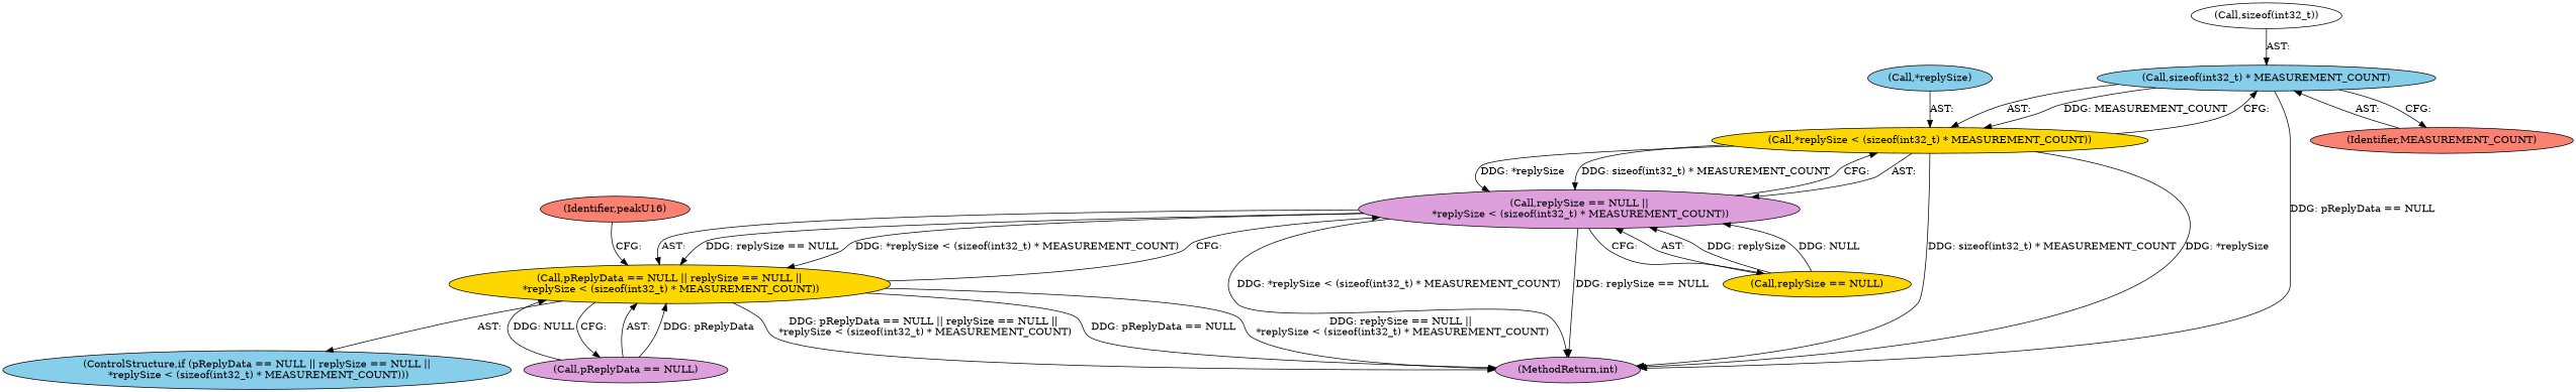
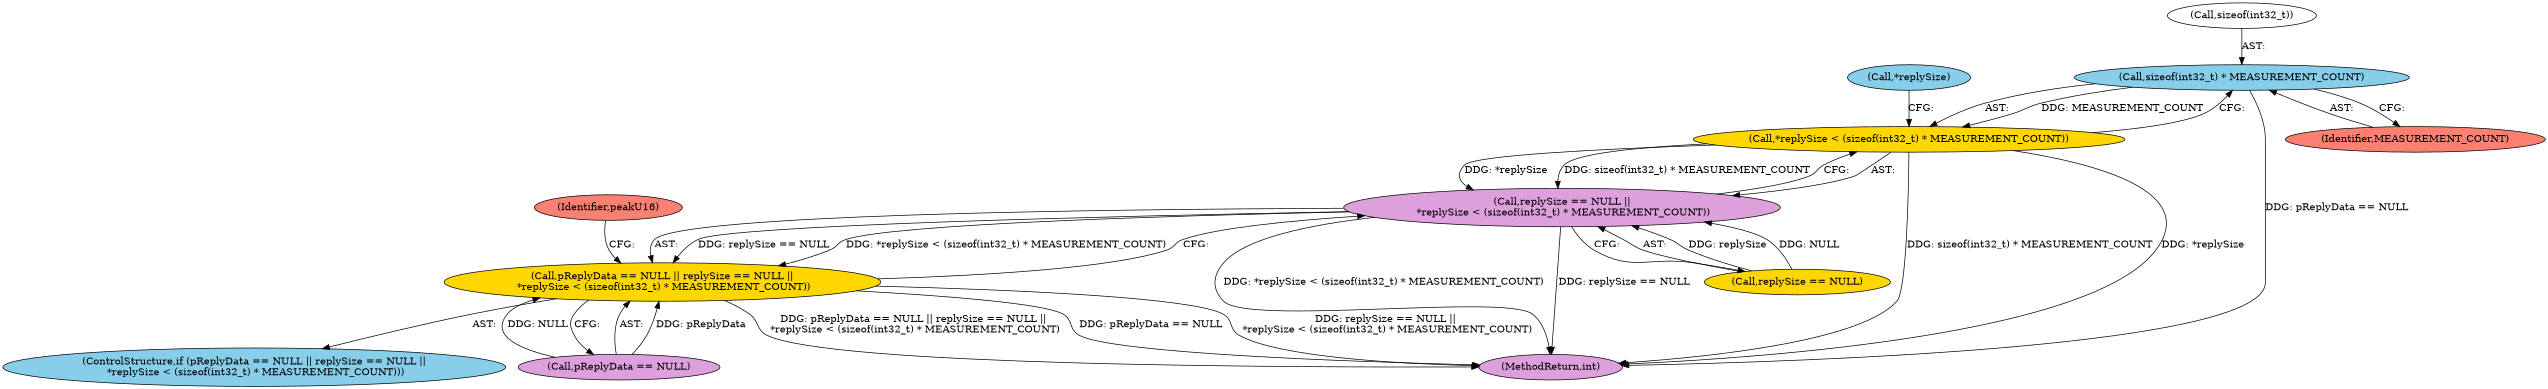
  digraph {
    node [fillcolor=skyblue style=filled]
    n1 [label="(Call,sizeof(int32_t) * MEASUREMENT_COUNT)"]
    n2 [fillcolor=gold label="(Call,*replySize < (sizeof(int32_t) * MEASUREMENT_COUNT))"]
    n3 [fillcolor=plum label="(MethodReturn,int)"]
    n4 [fillcolor=salmon label="(Identifier,MEASUREMENT_COUNT)"]
    n5 [fillcolor=plum label="(Call,replySize == NULL ||\n *replySize < (sizeof(int32_t) * MEASUREMENT_COUNT))"]
    n6 [fillcolor=gold label="(Call,pReplyData == NULL || replySize == NULL ||\n *replySize < (sizeof(int32_t) * MEASUREMENT_COUNT))"]
    n7 [fillcolor=gold label="(Call,replySize == NULL)"]
    n8 [label="(ControlStructure,if (pReplyData == NULL || replySize == NULL ||\n *replySize < (sizeof(int32_t) * MEASUREMENT_COUNT)))"]
    n9 [fillcolor=plum label="(Call,pReplyData == NULL)"]
    n10 [fillcolor=white label="(Call,sizeof(int32_t))"]
    n11 [label="(Call,*replySize)"]
    n12 [fillcolor=salmon label="(Identifier,peakU16)"]
    n1 -> n2 [label="AST: "]
    n1 -> n2 [label="DDG: MEASUREMENT_COUNT"]
    n1 -> n3 [label="DDG: pReplyData == NULL"]
    n1 -> n4 [label="CFG: "]
    n2 -> n1 [label="CFG: "]
    n2 -> n3 [label="DDG: sizeof(int32_t) * MEASUREMENT_COUNT"]
    n2 -> n3 [label="DDG: *replySize"]
    n2 -> n5 [label="AST: "]
    n2 -> n5 [label="DDG: *replySize"]
    n2 -> n5 [label="DDG: sizeof(int32_t) * MEASUREMENT_COUNT"]
    n4 -> n1 [label="AST: "]
    n5 -> n2 [label="CFG: "]
    n5 -> n3 [label="DDG: *replySize < (sizeof(int32_t) * MEASUREMENT_COUNT)"]
    n5 -> n3 [label="DDG: replySize == NULL"]
    n5 -> n6 [label="AST: "]
    n5 -> n6 [label="DDG: replySize == NULL"]
    n5 -> n6 [label="DDG: *replySize < (sizeof(int32_t) * MEASUREMENT_COUNT)"]
    n5 -> n7 [label="CFG: "]
    n6 -> n3 [label="DDG: pReplyData == NULL"]
    n6 -> n3 [label="DDG: replySize == NULL ||\n *replySize < (sizeof(int32_t) * MEASUREMENT_COUNT)"]
    n6 -> n3 [label="DDG: pReplyData == NULL || replySize == NULL ||\n *replySize < (sizeof(int32_t) * MEASUREMENT_COUNT)"]
    n6 -> n5 [label="CFG: "]
    n6 -> n8 [label="AST: "]
    n6 -> n9 [label="CFG: "]
    n7 -> n5 [label="AST: "]
    n7 -> n5 [label="DDG: replySize"]
    n7 -> n5 [label="DDG: NULL"]
    n9 -> n6 [label="AST: "]
    n9 -> n6 [label="DDG: pReplyData"]
    n9 -> n6 [label="DDG: NULL"]
    n10 -> n1 [label="AST: "]
-   n11 -> n2 [label="AST: "]
+   n11 -> n2 [label="CFG: "]
    n12 -> n6 [label="CFG: "]
  }
